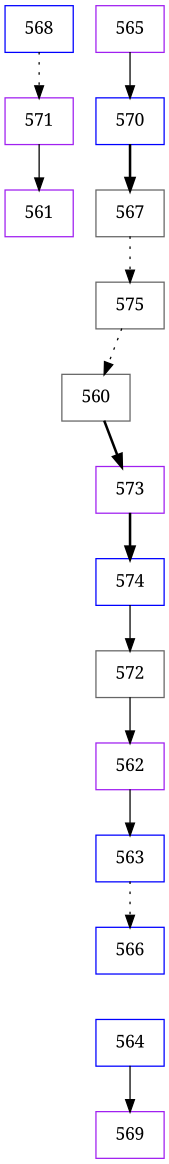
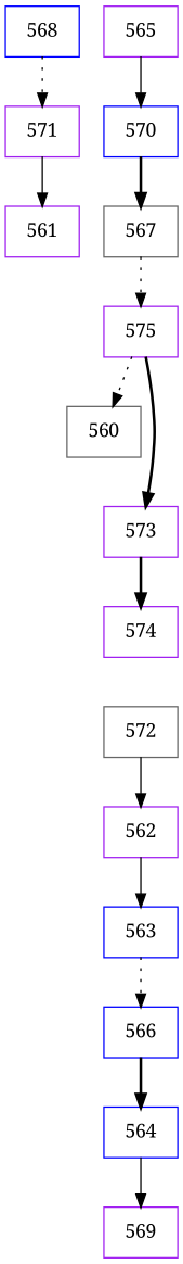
  digraph {
    fontname="Noto Serif"
    node [color=purple fontname="Noto Serif" shape=record]
    edge [fontname="Noto Serif" style=solid]
    n1 [color=blue label="{568}"]
    n2 [label="{571}"]
    n3 [label="{561}"]
    n4 [label="{565}"]
    n5 [color=blue label="{570}"]
    n6 [color=gray40 label="{567}"]
-   n7 [color=gray40 label="{575}"]
+   n7 [label="{575}"]
    n8 [color=gray40 label="{560}"]
    n9 [label="{573}"]
-   n10 [color=blue label="{574}"]
+   n10 [label="{574}"]
    n11 [color=gray40 label="{572}"]
    n12 [label="{562}"]
    n13 [color=blue label="{563}"]
    n14 [color=blue label="{566}"]
    n15 [color=blue label="{564}"]
    n16 [label="{569}"]
    n1 -> n2 [style=dotted]
    n2 -> n3
    n4 -> n5
    n5 -> n6 [style=bold]
    n6 -> n7 [style=dotted]
    n7 -> n8 [style=dotted]
-   n8 -> n9 [style=bold]
+   n7 -> n9 [style=bold]
    n9 -> n10 [style=bold]
-   n10 -> n11
    n11 -> n12
    n12 -> n13
    n13 -> n14 [style=dotted]
+   n14 -> n15 [style=bold]
    n15 -> n16
  }
